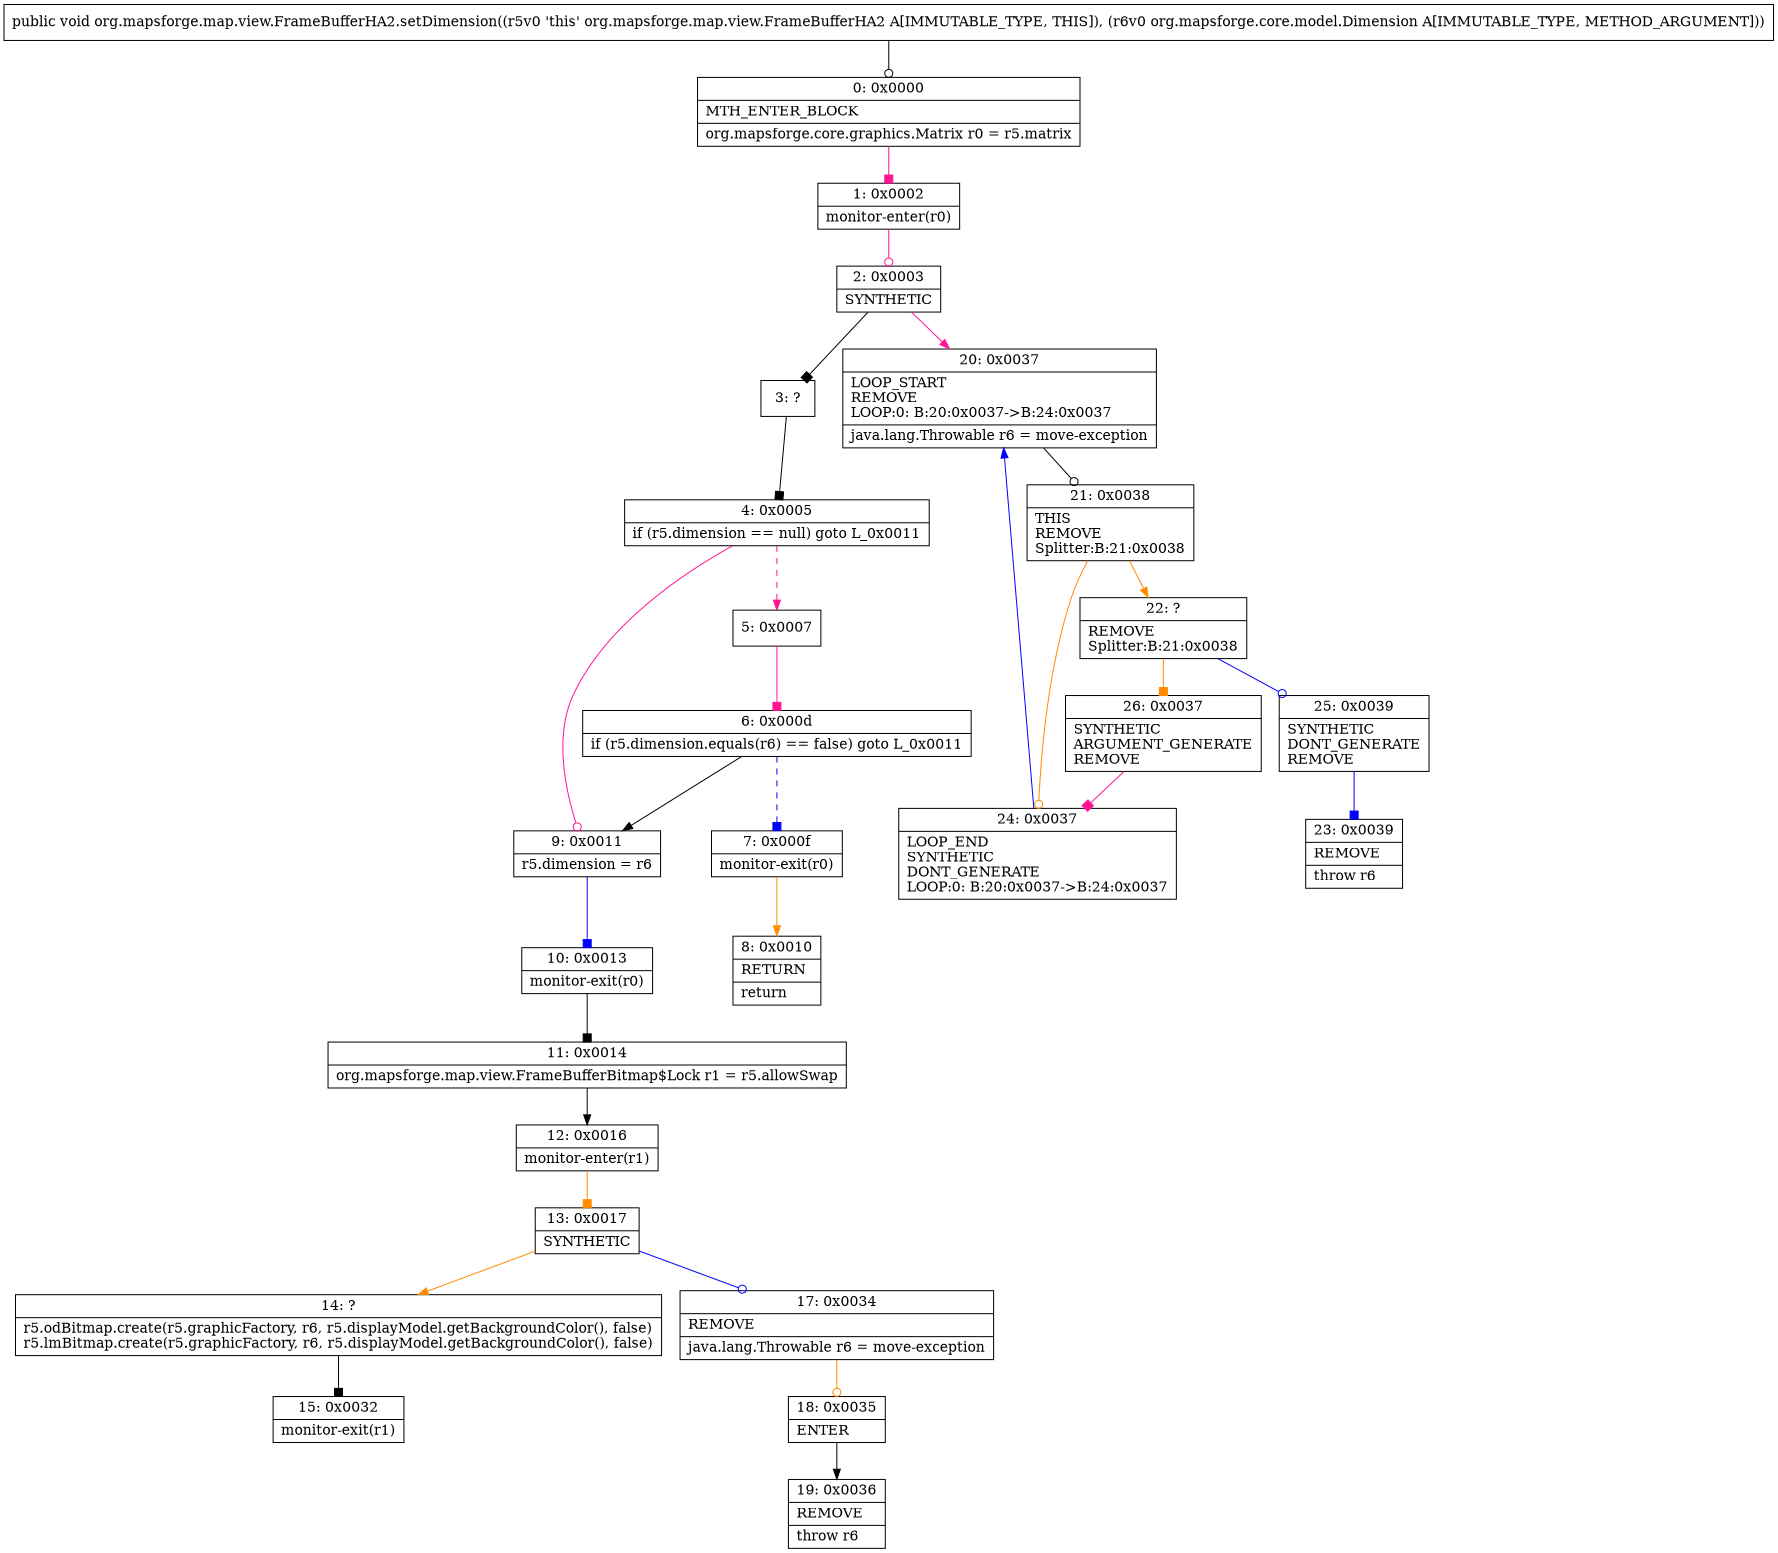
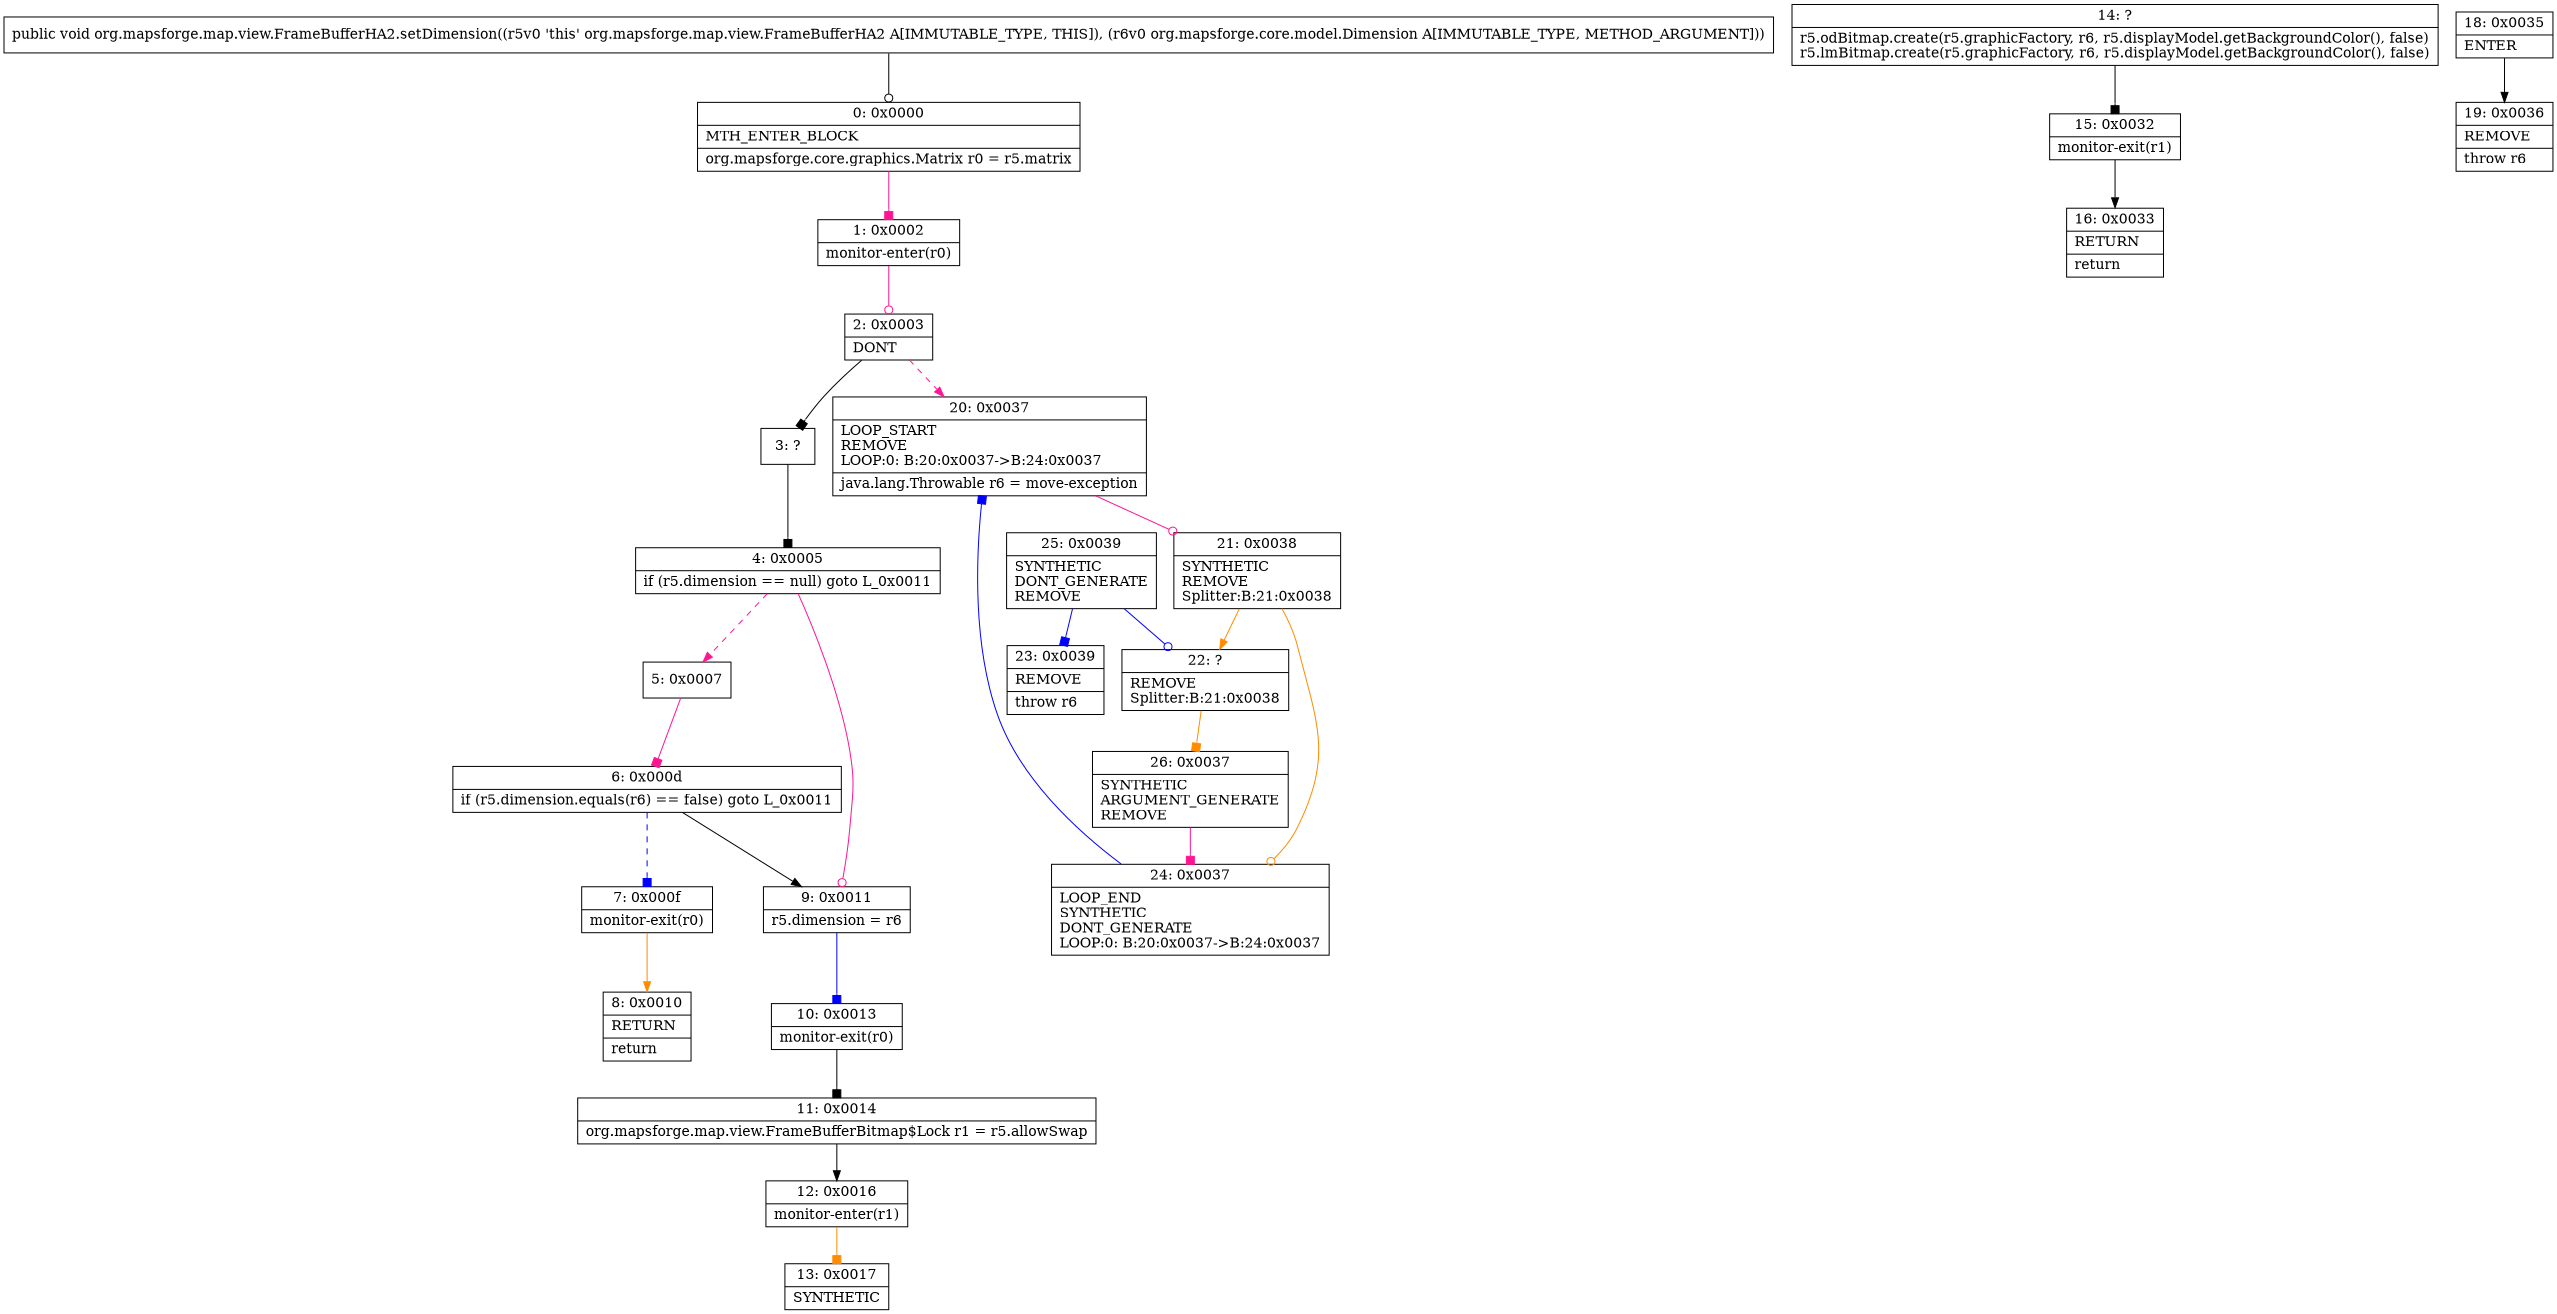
  digraph {
    node [shape=record]
    edge [arrowhead=box color=black]
    n1 [label="{0\:\ 0x0000|MTH_ENTER_BLOCK\l|org.mapsforge.core.graphics.Matrix r0 = r5.matrix\l}"]
    n2 [label="{1\:\ 0x0002|monitor\-enter(r0)\l}"]
-   n3 [label="{2\:\ 0x0003|SYNTHETIC\l}"]
+   n3 [label="{2\:\ 0x0003|DONT\l}"]
    n4 [label="{3\:\ ?}"]
    n5 [label="{20\:\ 0x0037|LOOP_START\lREMOVE\lLOOP:0: B:20:0x0037\-\>B:24:0x0037\l|java.lang.Throwable r6 = move\-exception\l}"]
    n6 [label="{4\:\ 0x0005|if (r5.dimension == null) goto L_0x0011\l}"]
-   n7 [label="{21\:\ 0x0038|THIS\lREMOVE\lSplitter:B:21:0x0038\l}"]
+   n7 [label="{21\:\ 0x0038|SYNTHETIC\lREMOVE\lSplitter:B:21:0x0038\l}"]
    n8 [label="{5\:\ 0x0007}"]
    n9 [label="{9\:\ 0x0011|r5.dimension = r6\l}"]
    n10 [label="{6\:\ 0x000d|if (r5.dimension.equals(r6) == false) goto L_0x0011\l}"]
    n11 [label="{10\:\ 0x0013|monitor\-exit(r0)\l}"]
    n12 [label="{7\:\ 0x000f|monitor\-exit(r0)\l}"]
    n13 [label="{8\:\ 0x0010|RETURN\l|return\l}"]
    n14 [label="{11\:\ 0x0014|org.mapsforge.map.view.FrameBufferBitmap$Lock r1 = r5.allowSwap\l}"]
    n15 [label="{12\:\ 0x0016|monitor\-enter(r1)\l}"]
    n16 [label="{13\:\ 0x0017|SYNTHETIC\l}"]
    n17 [label="{14\:\ ?|r5.odBitmap.create(r5.graphicFactory, r6, r5.displayModel.getBackgroundColor(), false)\lr5.lmBitmap.create(r5.graphicFactory, r6, r5.displayModel.getBackgroundColor(), false)\l}"]
-   n18 [label="{17\:\ 0x0034|REMOVE\l|java.lang.Throwable r6 = move\-exception\l}"]
    n19 [label="{15\:\ 0x0032|monitor\-exit(r1)\l}"]
    n20 [label="{18\:\ 0x0035|ENTER\l}"]
+   n21 [label="{16\:\ 0x0033|RETURN\l|return\l}"]
    n22 [label="{19\:\ 0x0036|REMOVE\l|throw r6\l}"]
    n23 [label="{22\:\ ?|REMOVE\lSplitter:B:21:0x0038\l}"]
    n24 [label="{24\:\ 0x0037|LOOP_END\lSYNTHETIC\lDONT_GENERATE\lLOOP:0: B:20:0x0037\-\>B:24:0x0037\l}"]
    n25 [label="{25\:\ 0x0039|SYNTHETIC\lDONT_GENERATE\lREMOVE\l}"]
    n26 [label="{26\:\ 0x0037|SYNTHETIC\lARGUMENT_GENERATE\lREMOVE\l}"]
    n27 [label="{23\:\ 0x0039|REMOVE\l|throw r6\l}"]
    n28 [label="{public void org.mapsforge.map.view.FrameBufferHA2.setDimension((r5v0 'this' org.mapsforge.map.view.FrameBufferHA2 A[IMMUTABLE_TYPE, THIS]), (r6v0 org.mapsforge.core.model.Dimension A[IMMUTABLE_TYPE, METHOD_ARGUMENT])) }"]
    n1 -> n2 [color=deeppink]
    n2 -> n3 [arrowhead=odot color=deeppink]
    n3 -> n4
-   n3 -> n5 [arrowhead=normal color=deeppink]
+   n3 -> n5 [arrowhead=normal color=deeppink style=dashed]
    n4 -> n6
-   n5 -> n7 [arrowhead=odot]
+   n5 -> n7 [arrowhead=odot color=deeppink]
    n6 -> n8 [arrowhead=normal color=deeppink style=dashed]
    n6 -> n9 [arrowhead=odot color=deeppink]
    n7 -> n23 [arrowhead=normal color=darkorange]
    n7 -> n24 [arrowhead=odot color=darkorange]
    n8 -> n10 [color=deeppink]
    n9 -> n11 [color=blue]
    n10 -> n9 [arrowhead=normal]
    n10 -> n12 [color=blue style=dashed]
    n11 -> n14
    n12 -> n13 [arrowhead=normal color=darkorange]
    n14 -> n15 [arrowhead=normal]
    n15 -> n16 [color=darkorange]
-   n16 -> n17 [arrowhead=normal color=darkorange]
-   n16 -> n18 [arrowhead=odot color=blue]
    n17 -> n19
-   n18 -> n20 [arrowhead=odot color=darkorange]
+   n19 -> n21 [arrowhead=normal]
    n20 -> n22 [arrowhead=normal]
-   n23 -> n25 [arrowhead=odot color=blue]
+   n25 -> n23 [arrowhead=odot color=blue]
    n23 -> n26 [color=darkorange]
-   n24 -> n5 [arrowhead=normal color=blue]
+   n24 -> n5 [color=blue]
    n25 -> n27 [color=blue]
    n26 -> n24 [color=deeppink]
    n28 -> n1 [arrowhead=odot]
  }
